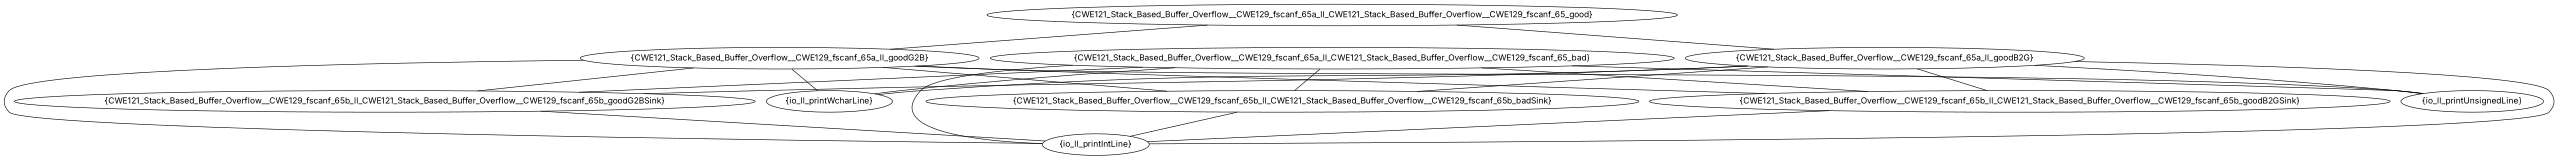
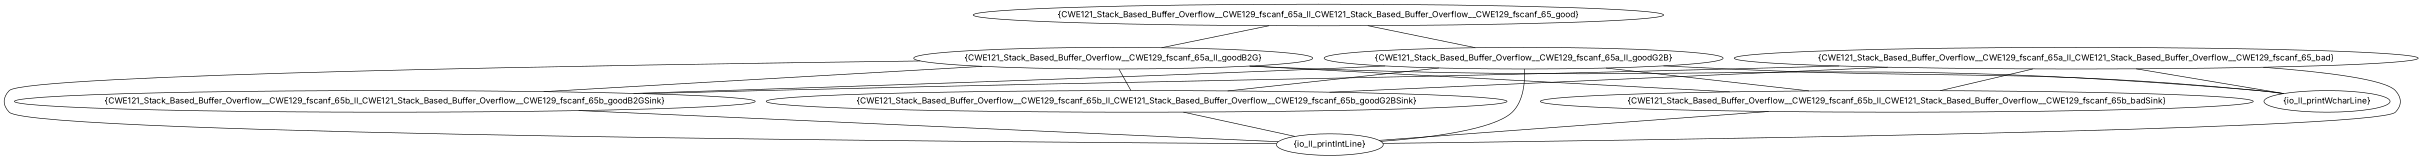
  graph {
    fontname=Inter
    node [fontname=Inter]
    edge [fontname=Inter]
    n1 [label="{CWE121_Stack_Based_Buffer_Overflow__CWE129_fscanf_65a_ll_goodG2B}"]
    n2 [label="{CWE121_Stack_Based_Buffer_Overflow__CWE129_fscanf_65b_ll_CWE121_Stack_Based_Buffer_Overflow__CWE129_fscanf_65b_badSink}"]
    n3 [label="{CWE121_Stack_Based_Buffer_Overflow__CWE129_fscanf_65b_ll_CWE121_Stack_Based_Buffer_Overflow__CWE129_fscanf_65b_goodB2GSink}"]
    n4 [label="{CWE121_Stack_Based_Buffer_Overflow__CWE129_fscanf_65b_ll_CWE121_Stack_Based_Buffer_Overflow__CWE129_fscanf_65b_goodG2BSink}"]
    n5 [label="{io_ll_printIntLine}"]
-   n6 [label="{io_ll_printUnsignedLine}"]
    n7 [label="{io_ll_printWcharLine}"]
    n8 [label="{CWE121_Stack_Based_Buffer_Overflow__CWE129_fscanf_65a_ll_CWE121_Stack_Based_Buffer_Overflow__CWE129_fscanf_65_good}"]
    n9 [label="{CWE121_Stack_Based_Buffer_Overflow__CWE129_fscanf_65a_ll_goodB2G}"]
    n10 [label="{CWE121_Stack_Based_Buffer_Overflow__CWE129_fscanf_65a_ll_CWE121_Stack_Based_Buffer_Overflow__CWE129_fscanf_65_bad}"]
    n1 -- n2
    n1 -- n3
    n1 -- n4
    n1 -- n5
-   n1 -- n6
    n1 -- n7
    n2 -- n5
    n3 -- n5
    n4 -- n5
    n8 -- n1
    n8 -- n9
    n9 -- n2
    n9 -- n3
    n9 -- n4
    n9 -- n5
-   n9 -- n6
    n9 -- n7
    n10 -- n2
    n10 -- n3
    n10 -- n4
    n10 -- n5
-   n10 -- n6
    n10 -- n7
  }
